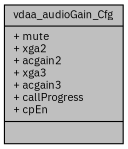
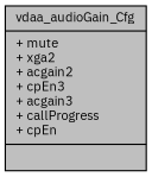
  digraph {
    fontname="IBM Plex Sans"
-   n1 [color=black fillcolor=grey75 fontcolor=black fontname="IBM Plex Sans" fontsize=10 height=0.2 label="{vdaa_audioGain_Cfg\n|+ mute\l+ xga2\l+ acgain2\l+ xga3\l+ acgain3\l+ callProgress\l+ cpEn\l|}" shape=record style=filled width=0.4]
+   n1 [color=black fillcolor=grey75 fontcolor=black fontname="IBM Plex Sans" fontsize=10 height=0.2 label="{vdaa_audioGain_Cfg\n|+ mute\l+ xga2\l+ acgain2\l+ cpEn3\l+ acgain3\l+ callProgress\l+ cpEn\l|}" shape=record style=filled width=0.4]
  }
